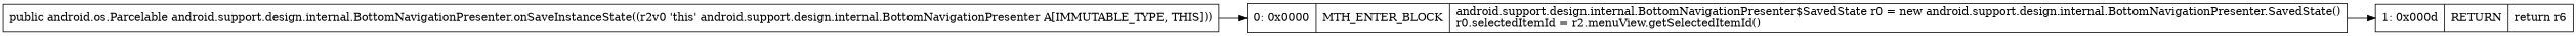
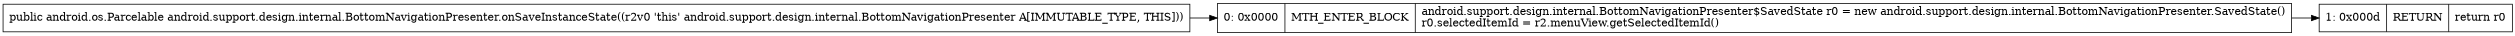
  digraph {
    rankdir=LR
    node [shape=record]
    n1 [label="{0\:\ 0x0000|MTH_ENTER_BLOCK\l|android.support.design.internal.BottomNavigationPresenter$SavedState r0 = new android.support.design.internal.BottomNavigationPresenter.SavedState()\lr0.selectedItemId = r2.menuView.getSelectedItemId()\l}"]
-   n2 [label="{1\:\ 0x000d|RETURN\l|return r6\l}"]
+   n2 [label="{1\:\ 0x000d|RETURN\l|return r0\l}"]
    n3 [label="{public android.os.Parcelable android.support.design.internal.BottomNavigationPresenter.onSaveInstanceState((r2v0 'this' android.support.design.internal.BottomNavigationPresenter A[IMMUTABLE_TYPE, THIS])) }"]
    n1 -> n2
    n3 -> n1
  }
